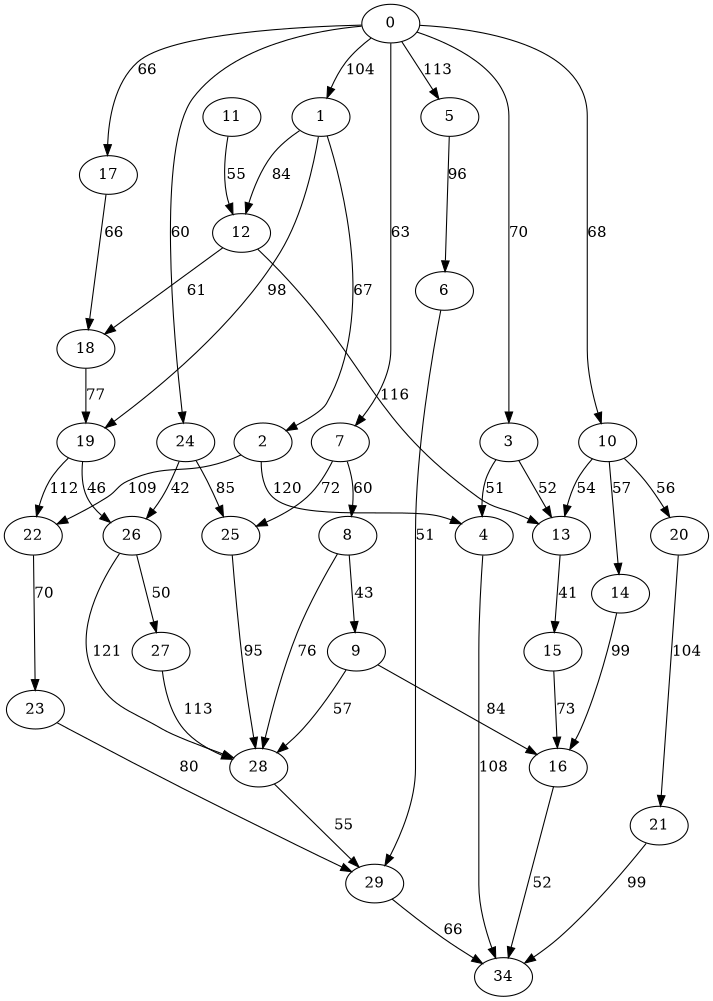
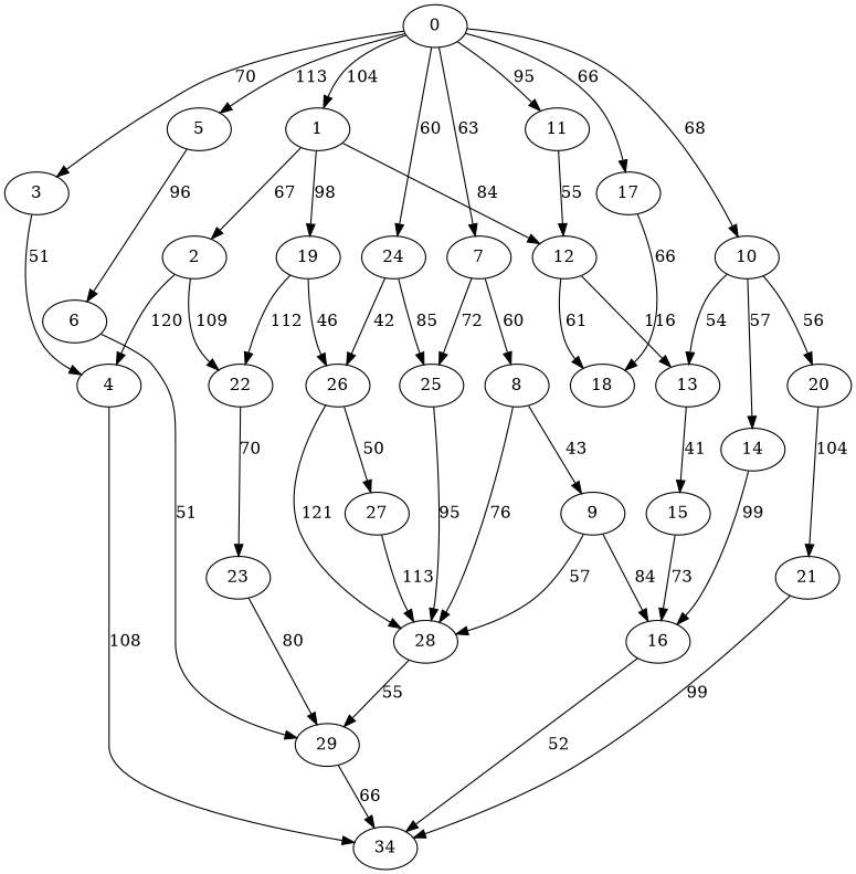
  digraph {
    0
    1
    3
    5
    7
    10
    11
    17
    24
    2
    12
    19
    4
    13
    6
    8
    25
    14
    20
    18
    26
    22
    n23 [label=34]
    15
    29
    9
    28
    16
    21
    23
    27
    0 -> 1 [label=104]
    0 -> 3 [label=70]
    0 -> 5 [label=113]
    0 -> 7 [label=63]
    0 -> 10 [label=68]
+   0 -> 11 [label=95]
    0 -> 17 [label=66]
    0 -> 24 [label=60]
    1 -> 2 [label=67]
    1 -> 12 [label=84]
    1 -> 19 [label=98]
    3 -> 4 [label=51]
-   3 -> 13 [label=52]
    5 -> 6 [label=96]
    7 -> 8 [label=60]
    7 -> 25 [label=72]
    10 -> 13 [label=54]
    10 -> 14 [label=57]
    10 -> 20 [label=56]
    11 -> 12 [label=55]
    17 -> 18 [label=66]
    24 -> 25 [label=85]
    24 -> 26 [label=42]
    2 -> 4 [label=120]
    2 -> 22 [label=109]
    12 -> 13 [label=116]
    12 -> 18 [label=61]
    19 -> 26 [label=46]
    19 -> 22 [label=112]
    4 -> n23 [label=108]
    13 -> 15 [label=41]
    6 -> 29 [label=51]
    8 -> 9 [label=43]
    8 -> 28 [label=76]
    25 -> 28 [label=95]
    14 -> 16 [label=99]
    20 -> 21 [label=104]
-   18 -> 19 [label=77]
    26 -> 28 [label=121]
    26 -> 27 [label=50]
    22 -> 23 [label=70]
    15 -> 16 [label=73]
    29 -> n23 [label=66]
    9 -> 28 [label=57]
    9 -> 16 [label=84]
    28 -> 29 [label=55]
    16 -> n23 [label=52]
    21 -> n23 [label=99]
    23 -> 29 [label=80]
    27 -> 28 [label=113]
  }
